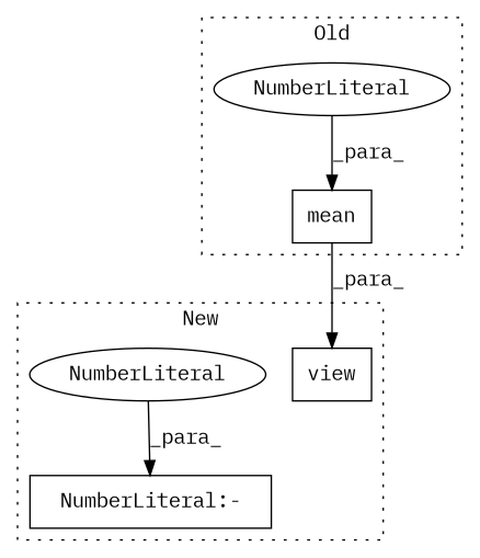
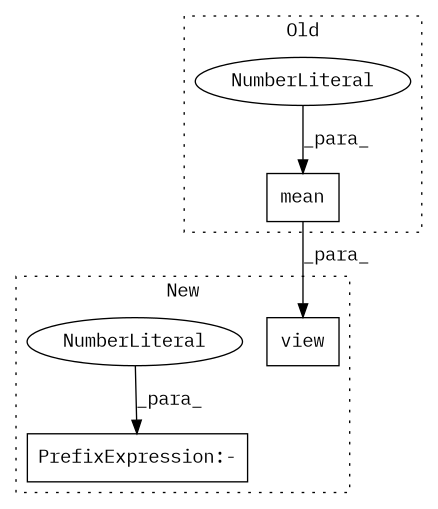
  digraph {
    fontname="IBM Plex Mono"
    node [a=32 fontname="IBM Plex Mono" l=1 shape=box]
    edge [fontname="IBM Plex Mono"]
    n1 [l="5,1" label=mean s="773,779"]
    n2 [a=34 label=NumberLiteral s=778 shape=ellipse]
    n3 [l="5,1" label=view s="525,536"]
-   n4 [a=38 label="NumberLiteral:-" s=534]
+   n4 [a=38 label="PrefixExpression:-" s=534]
    n5 [a=34 label=NumberLiteral s=535 shape=ellipse]
    subgraph cluster_1 {
      label=Old
      style=dotted
      n1
      n2
    }
    subgraph cluster_2 {
      label=New
      style=dotted
      n3
      n4
      n5
    }
    n1 -> n3 [label=_para_]
    n2 -> n1 [label=_para_]
    n5 -> n4 [label=_para_]
  }
